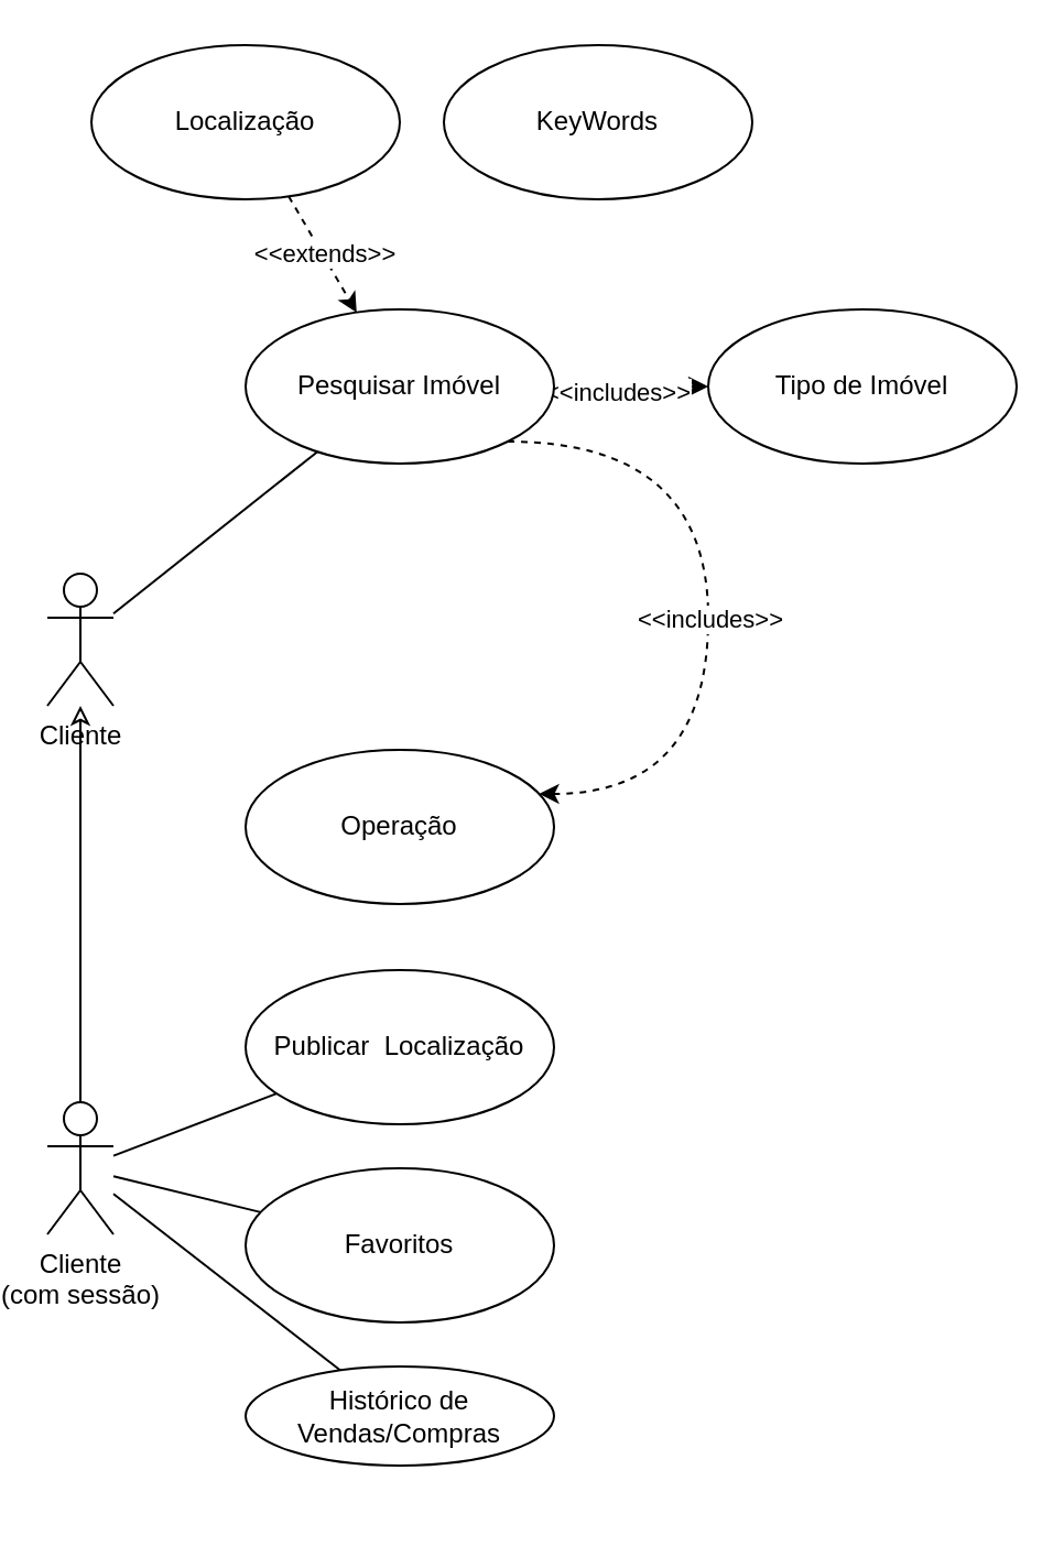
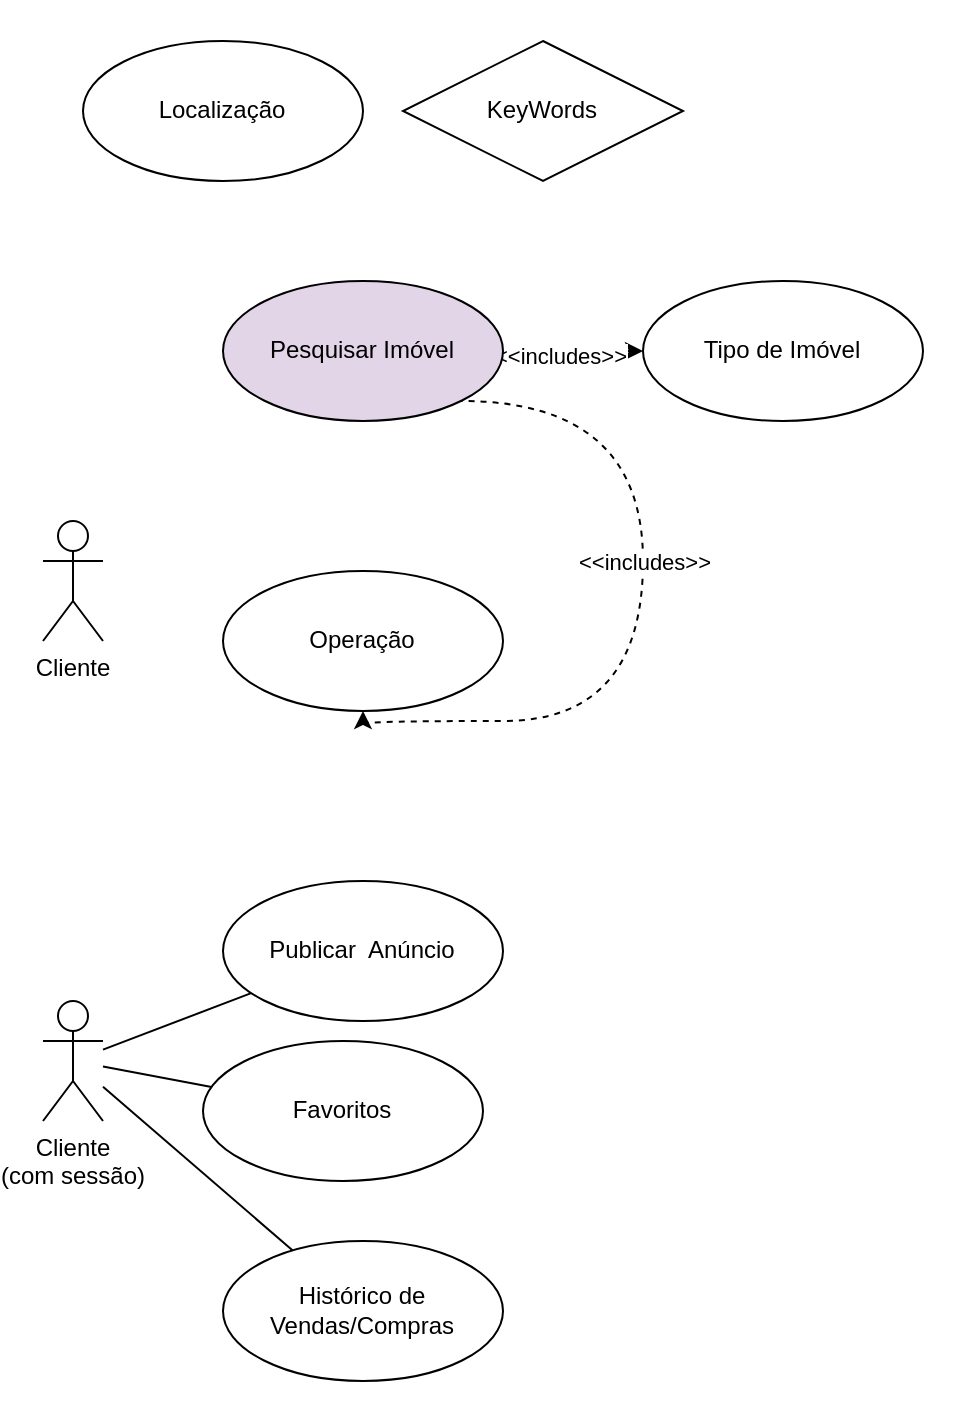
  <mxCell id="0" />
  <mxCell id="1" parent="0" />
  <mxCell id="2" value="Cliente" style="shape=umlActor;verticalLabelPosition=bottom;verticalAlign=top;html=1;outlineConnect=0;" vertex="1" parent="1"><mxGeometry x="20" y="260" width="30" height="60" as="geometry" /></mxCell>
- <mxCell id="3" style="rounded=0;orthogonalLoop=1;jettySize=auto;html=1;endArrow=none;endFill=0;" edge="1" parent="1" source="6" target="2"><mxGeometry relative="1" as="geometry" /></mxCell>
  <mxCell id="4" style="rounded=0;orthogonalLoop=1;jettySize=auto;html=1;startArrow=none;startFill=0;endArrow=classic;endFill=1;dashed=0;" edge="1" parent="1" source="6" target="9"><mxGeometry relative="1" as="geometry" /></mxCell>
  <mxCell id="5" value="&amp;lt;&amp;lt;includes&amp;gt;&amp;gt;" style="edgeLabel;html=1;align=center;verticalAlign=middle;resizable=0;points=[];" vertex="1" connectable="0" parent="4"><mxGeometry x="-0.192" y="-2" relative="1" as="geometry"><mxPoint as="offset" /></mxGeometry></mxCell>
- <mxCell id="6" value="Pesquisar Imóvel" style="ellipse;whiteSpace=wrap;html=1;" vertex="1" parent="1"><mxGeometry x="110" y="140" width="140" height="70" as="geometry" /></mxCell>
+ <mxCell id="6" value="Pesquisar Imóvel" style="ellipse;whiteSpace=wrap;html=1;fillColor=#e1d5e7;" vertex="1" parent="1"><mxGeometry x="110" y="140" width="140" height="70" as="geometry" /></mxCell>
  <mxCell id="7" style="rounded=0;orthogonalLoop=1;jettySize=auto;html=1;endArrow=none;endFill=0;" edge="1" parent="1" source="8" target="11"><mxGeometry relative="1" as="geometry" /></mxCell>
- <mxCell id="8" value="Publicar&amp;nbsp; Localização" style="ellipse;whiteSpace=wrap;html=1;" vertex="1" parent="1"><mxGeometry x="110" y="440" width="140" height="70" as="geometry" /></mxCell>
+ <mxCell id="8" value="Publicar&amp;nbsp; Anúncio" style="ellipse;whiteSpace=wrap;html=1;" vertex="1" parent="1"><mxGeometry x="110" y="440" width="140" height="70" as="geometry" /></mxCell>
  <mxCell id="9" value="Tipo de Imóvel" style="ellipse;whiteSpace=wrap;html=1;" vertex="1" parent="1"><mxGeometry x="320" y="140" width="140" height="70" as="geometry" /></mxCell>
- <mxCell id="10" style="edgeStyle=orthogonalEdgeStyle;rounded=0;orthogonalLoop=1;jettySize=auto;html=1;endArrow=classic;endFill=0;" edge="1" parent="1" source="11" target="2"><mxGeometry relative="1" as="geometry" /></mxCell>
  <mxCell id="11" value="Cliente&lt;br&gt;(com sessão)" style="shape=umlActor;verticalLabelPosition=bottom;verticalAlign=top;html=1;outlineConnect=0;" vertex="1" parent="1"><mxGeometry x="20" y="500" width="30" height="60" as="geometry" /></mxCell>
- <mxCell id="12" style="rounded=0;orthogonalLoop=1;jettySize=auto;html=1;dashed=1;" edge="1" parent="1" source="14" target="6"><mxGeometry relative="1" as="geometry" /></mxCell>
- <mxCell id="13" value="&amp;lt;&amp;lt;extends&amp;gt;&amp;gt;" style="edgeLabel;html=1;align=center;verticalAlign=middle;resizable=0;points=[];" vertex="1" connectable="0" parent="12"><mxGeometry x="-0.003" y="1" relative="1" as="geometry"><mxPoint as="offset" /></mxGeometry></mxCell>
  <mxCell id="14" value="Localização" style="ellipse;whiteSpace=wrap;html=1;" vertex="1" parent="1"><mxGeometry x="40" y="20" width="140" height="70" as="geometry" /></mxCell>
  <mxCell id="15" style="rounded=0;orthogonalLoop=1;jettySize=auto;html=1;endArrow=none;endFill=0;" edge="1" parent="1" source="16" target="11"><mxGeometry relative="1" as="geometry" /></mxCell>
- <mxCell id="16" value="Favoritos" style="ellipse;whiteSpace=wrap;html=1;" vertex="1" parent="1"><mxGeometry x="110" y="530" width="140" height="70" as="geometry" /></mxCell>
+ <mxCell id="16" value="Favoritos" style="ellipse;whiteSpace=wrap;html=1;" vertex="1" parent="1"><mxGeometry x="100" y="520" width="140" height="70" as="geometry" /></mxCell>
  <mxCell id="17" style="rounded=0;orthogonalLoop=1;jettySize=auto;html=1;endArrow=none;endFill=0;" edge="1" parent="1" source="18" target="11"><mxGeometry relative="1" as="geometry" /></mxCell>
- <mxCell id="18" value="Histórico de Vendas/Compras" style="ellipse;whiteSpace=wrap;html=1;" vertex="1" parent="1"><mxGeometry x="110" y="620" width="140" height="45" as="geometry" /></mxCell>
- <mxCell id="19" value="KeyWords" style="ellipse;whiteSpace=wrap;html=1;" vertex="1" parent="1"><mxGeometry x="200" y="20" width="140" height="70" as="geometry" /></mxCell>
+ <mxCell id="18" value="Histórico de Vendas/Compras" style="ellipse;whiteSpace=wrap;html=1;" vertex="1" parent="1"><mxGeometry x="110" y="620" width="140" height="70" as="geometry" /></mxCell>
+ <mxCell id="19" value="KeyWords" style="rhombus;whiteSpace=wrap;html=1;" vertex="1" parent="1"><mxGeometry x="200" y="20" width="140" height="70" as="geometry" /></mxCell>
  <mxCell id="20" style="edgeStyle=orthogonalEdgeStyle;rounded=0;orthogonalLoop=1;jettySize=auto;html=1;curved=1;dashed=1;endArrow=none;endFill=0;startArrow=classic;startFill=1;" edge="1" parent="1" source="21" target="6"><mxGeometry relative="1" as="geometry"><Array as="points"><mxPoint x="320" y="360" /><mxPoint x="320" y="200" /></Array></mxGeometry></mxCell>
- <mxCell id="21" value="Operação" style="ellipse;whiteSpace=wrap;html=1;" vertex="1" parent="1"><mxGeometry x="110" y="340" width="140" height="70" as="geometry" /></mxCell>
+ <mxCell id="21" value="Operação" style="ellipse;whiteSpace=wrap;html=1;" vertex="1" parent="1"><mxGeometry x="110" y="285" width="140" height="70" as="geometry" /></mxCell>
  <mxCell id="22" value="&amp;lt;&amp;lt;includes&amp;gt;&amp;gt;" style="edgeLabel;html=1;align=center;verticalAlign=middle;resizable=0;points=[];" vertex="1" connectable="0" parent="1"><mxGeometry x="320.003" y="280" as="geometry" /></mxCell>
